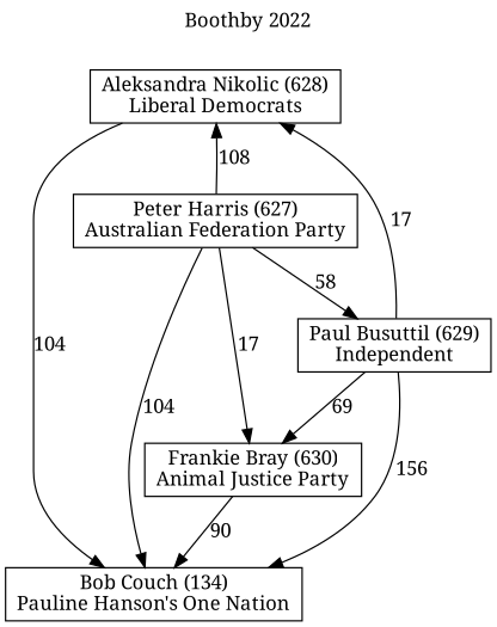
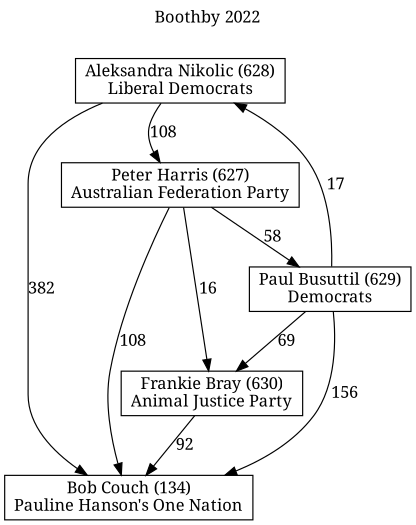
  digraph {
    fontname="Noto Serif"
    label="Boothby 2022"
    labelloc=t
    mclimit=10
    node [fontname="Noto Serif" shape=box]
    edge [fontname="Noto Serif"]
    n1 [label="Bob Couch (134)\nPauline Hanson's One Nation"]
    n2 [label="Aleksandra Nikolic (628)\nLiberal Democrats"]
    n3 [label="Frankie Bray (630)\nAnimal Justice Party"]
-   n4 [label="Paul Busuttil (629)\nIndependent"]
+   n4 [label="Paul Busuttil (629)\nDemocrats"]
    n5 [label="Peter Harris (627)\nAustralian Federation Party"]
-   n2 -> n1 [label=104]
-   n3 -> n1 [label=90]
+   n2 -> n1 [label=382]
+   n3 -> n1 [label=92]
    n4 -> n1 [label=156]
    n4 -> n2 [label=17]
    n4 -> n3 [label=69]
-   n5 -> n1 [label=104]
-   n5 -> n2 [label=108]
-   n5 -> n3 [label=17]
+   n5 -> n1 [label=108]
+   n2 -> n5 [label=108]
+   n5 -> n3 [label=16]
    n5 -> n4 [label=58]
  }
